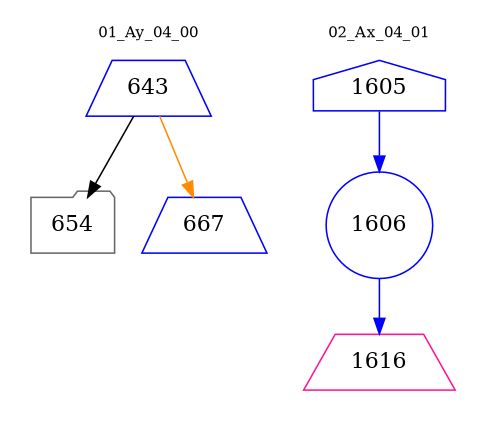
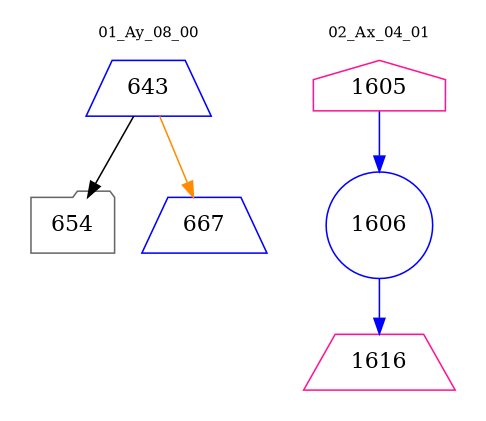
  digraph {
    node [color=blue shape=trapezium]
    edge [color=blue]
    n1 [label=643]
    n2 [color=gray40 label=654 shape=folder]
    n3 [label=667]
-   n4 [label=1605 shape=house]
+   n4 [color=deeppink label=1605 shape=house]
    n5 [color=deeppink label=1616]
    n6 [label=1606 shape=circle]
    subgraph cluster_1 {
      color=white
      fontsize=10
-     label="01_Ay_04_00"
+     label="01_Ay_08_00"
      n1
      n2
      n3
    }
    subgraph cluster_2 {
      color=white
      fontsize=10
      label="02_Ax_04_01"
      n4
      n5
      n6
    }
    n1 -> n2 [color=black]
    n1 -> n3 [color=darkorange]
    n4 -> n6
    n6 -> n5
  }
